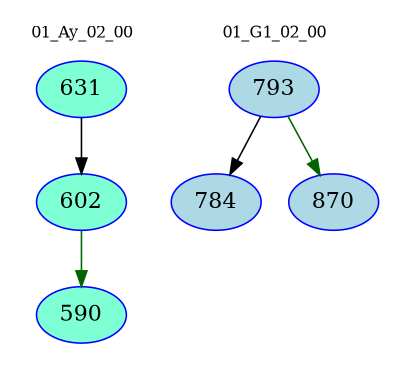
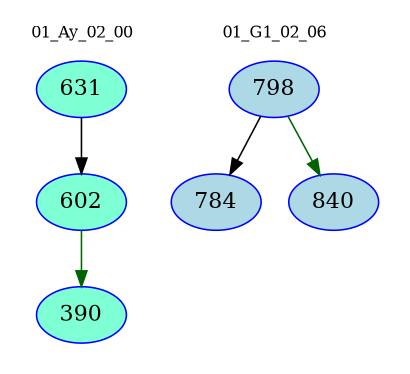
  digraph {
    node [color=blue fillcolor=aquamarine style=filled]
    edge [color=darkgreen]
    n1 [label=602]
    n2 [label=631]
-   n3 [label=590]
-   n4 [fillcolor=lightblue label=793]
+   n3 [label=390]
+   n4 [fillcolor=lightblue label=798]
    n5 [fillcolor=lightblue label=784]
-   n6 [fillcolor=lightblue label=870]
+   n6 [fillcolor=lightblue label=840]
    subgraph cluster_1 {
      color=white
      fontsize=10
      label="01_Ay_02_00"
      n1
      n2
      n3
    }
    subgraph cluster_2 {
      color=white
      fontsize=10
-     label="01_G1_02_00"
+     label="01_G1_02_06"
      n4
      n5
      n6
    }
    n1 -> n3
    n2 -> n1 [color=black]
    n4 -> n5 [color=black]
    n4 -> n6
  }
